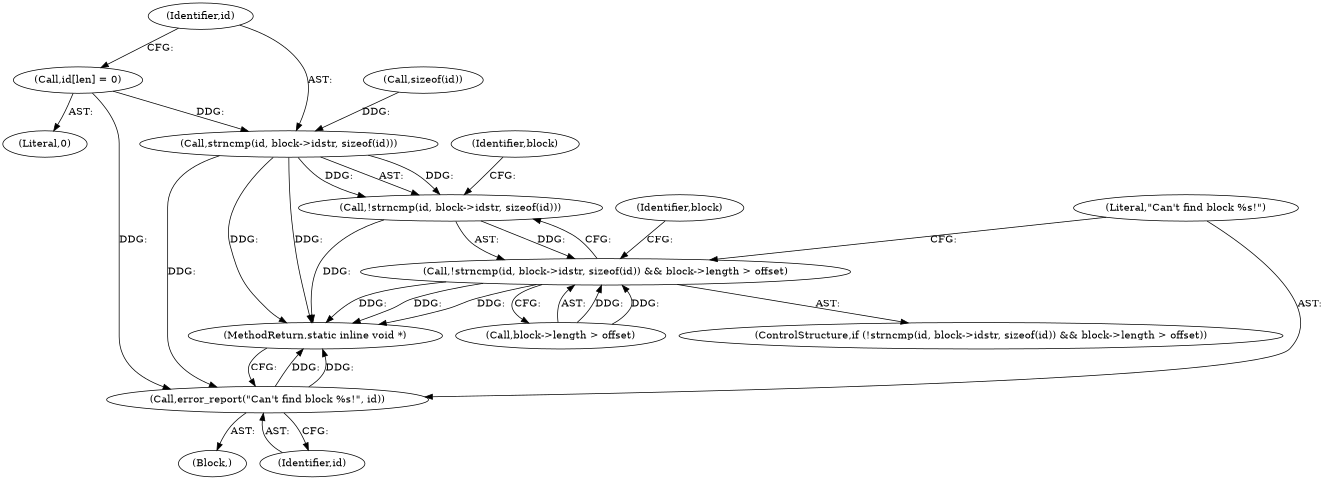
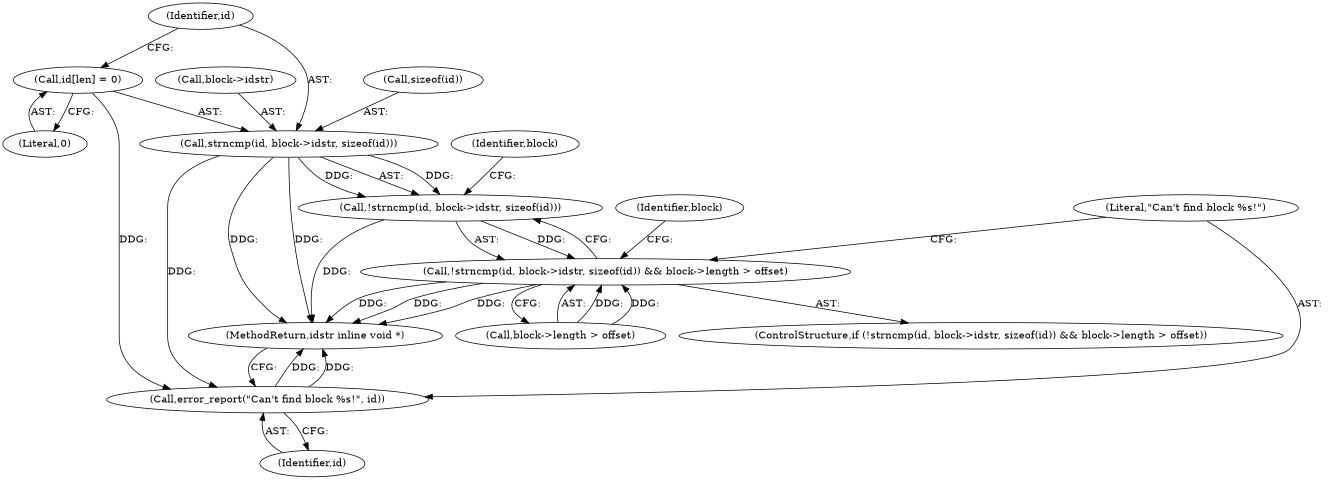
  digraph {
    n1 [label="(Call,strncmp(id, block->idstr, sizeof(id)))"]
    n2 [label="(Call,!strncmp(id, block->idstr, sizeof(id)))"]
    n3 [label="(Call,error_report(\"Can't find block %s!\", id))"]
-   n4 [label="(MethodReturn,static inline void *)"]
+   n4 [label="(MethodReturn,idstr inline void *)"]
    n5 [label="(Call,!strncmp(id, block->idstr, sizeof(id)) && block->length > offset)"]
-   n6 [label="(Block,)"]
    n7 [label="(Identifier,id)"]
    n8 [label="(Call,sizeof(id))"]
    n9 [label="(Call,id[len] = 0)"]
    n10 [label="(Literal,0)"]
    n11 [label="(ControlStructure,if (!strncmp(id, block->idstr, sizeof(id)) && block->length > offset))"]
    n12 [label="(Call,block->length > offset)"]
+   n13 [label="(Call,block->idstr)"]
    n14 [label="(Identifier,block)"]
    n15 [label="(Literal,\"Can't find block %s!\")"]
    n16 [label="(Identifier,id)"]
    n17 [label="(Identifier,block)"]
    n1 -> n2 [label="AST: "]
    n1 -> n2 [label="DDG: "]
    n1 -> n2 [label="DDG: "]
    n1 -> n3 [label="DDG: "]
    n1 -> n4 [label="DDG: "]
    n1 -> n4 [label="DDG: "]
    n2 -> n4 [label="DDG: "]
    n2 -> n5 [label="AST: "]
    n2 -> n5 [label="DDG: "]
    n3 -> n4 [label="DDG: "]
    n3 -> n4 [label="DDG: "]
-   n3 -> n6 [label="AST: "]
    n3 -> n7 [label="CFG: "]
    n4 -> n3 [label="CFG: "]
    n5 -> n2 [label="CFG: "]
    n5 -> n4 [label="DDG: "]
    n5 -> n4 [label="DDG: "]
    n5 -> n4 [label="DDG: "]
    n5 -> n11 [label="AST: "]
    n5 -> n12 [label="CFG: "]
    n7 -> n3 [label="AST: "]
-   n8 -> n1 [label="DDG: "]
-   n9 -> n1 [label="DDG: "]
+   n8 -> n1 [label="AST: "]
+   n9 -> n1 [label="AST: "]
    n9 -> n3 [label="DDG: "]
-   n9 -> n10 [label="AST: "]
+   n9 -> n10 [label="CFG: "]
+   n10 -> n9 [label="AST: "]
    n12 -> n5 [label="AST: "]
    n12 -> n5 [label="DDG: "]
    n12 -> n5 [label="DDG: "]
+   n13 -> n1 [label="AST: "]
    n14 -> n5 [label="CFG: "]
    n15 -> n3 [label="AST: "]
    n15 -> n5 [label="CFG: "]
    n16 -> n1 [label="AST: "]
    n16 -> n9 [label="CFG: "]
    n17 -> n2 [label="CFG: "]
  }
